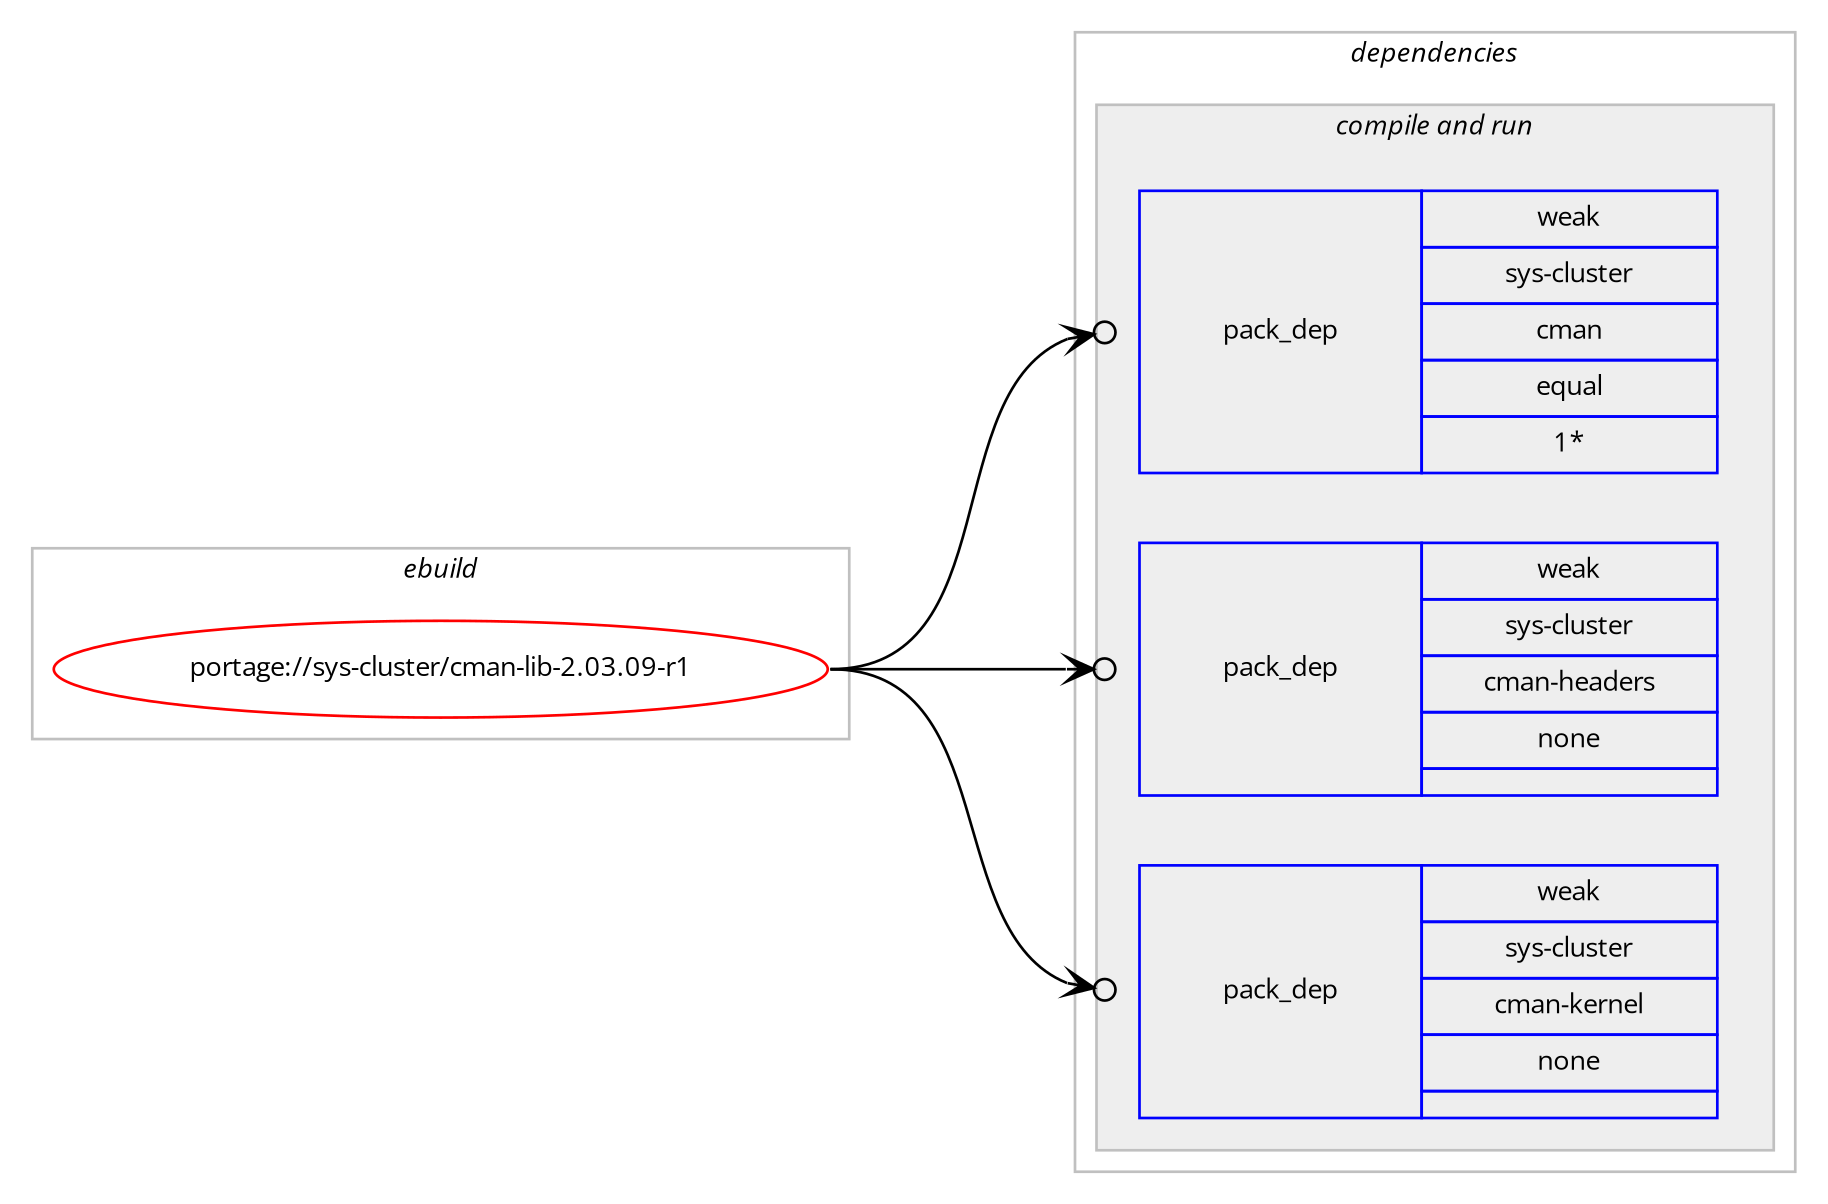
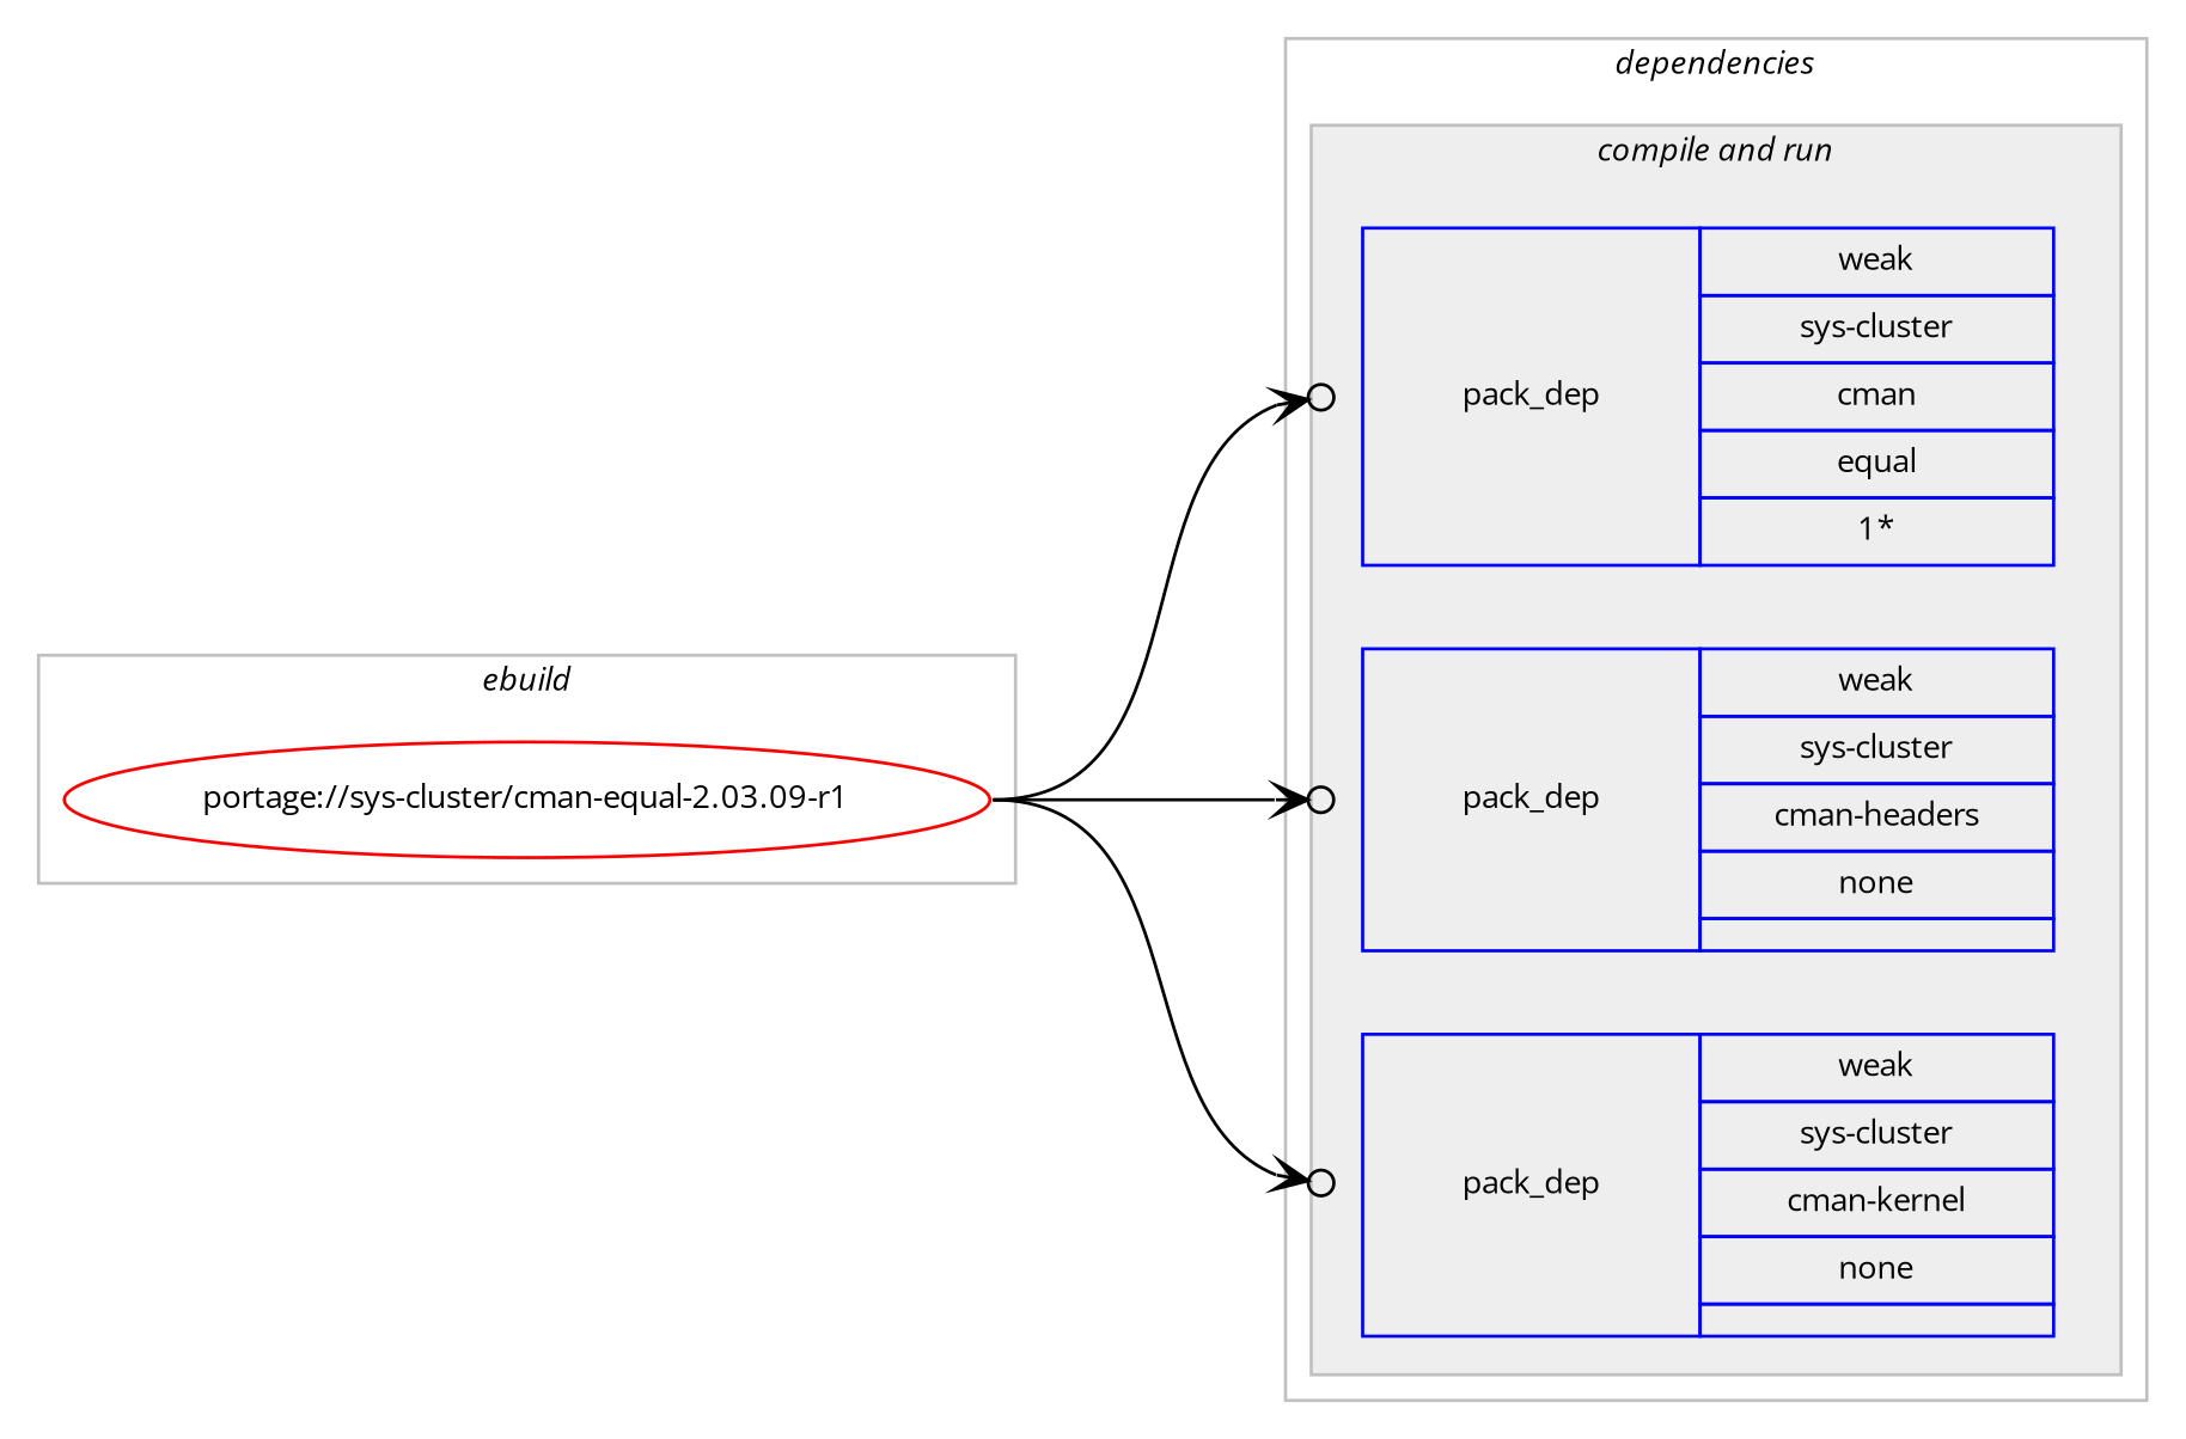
  digraph {
    compound=true
    concentrate=true
    fontname="Open Sans"
    fontsize=10
    newrank=true
    rankdir=LR
    ranksep=1.5
    node [color=blue fontname="Open Sans" fontsize=10 shape=none]
    edge [arrowhead=odotvee headport=w style=solid tailport=e weight=20 fontname="Open Sans"]
-   n1 [color=red label="portage://sys-cluster/cman-lib-2.03.09-r1" width=4 shape=ellipse]
+   n1 [color=red label="portage://sys-cluster/cman-equal-2.03.09-r1" width=4 shape=ellipse]
    n2 [label=<<TABLE BORDER="0" CELLBORDER="1" CELLSPACING="0" CELLPADDING="4" WIDTH="220"><TR><TD ROWSPAN="6" CELLPADDING="30">pack_dep</TD></TR><TR><TD WIDTH="110">weak</TD></TR><TR><TD>sys-cluster</TD></TR><TR><TD>cman</TD></TR><TR><TD>equal</TD></TR><TR><TD>1*</TD></TR></TABLE>>]
    n3 [label=<<TABLE BORDER="0" CELLBORDER="1" CELLSPACING="0" CELLPADDING="4" WIDTH="220"><TR><TD ROWSPAN="6" CELLPADDING="30">pack_dep</TD></TR><TR><TD WIDTH="110">weak</TD></TR><TR><TD>sys-cluster</TD></TR><TR><TD>cman-headers</TD></TR><TR><TD>none</TD></TR><TR><TD></TD></TR></TABLE>>]
    n4 [label=<<TABLE BORDER="0" CELLBORDER="1" CELLSPACING="0" CELLPADDING="4" WIDTH="220"><TR><TD ROWSPAN="6" CELLPADDING="30">pack_dep</TD></TR><TR><TD WIDTH="110">weak</TD></TR><TR><TD>sys-cluster</TD></TR><TR><TD>cman-kernel</TD></TR><TR><TD>none</TD></TR><TR><TD></TD></TR></TABLE>>]
    subgraph cluster_1 {
      color=gray
      label=<<i>ebuild</i>>
      rank=same
      n1
    }
    subgraph cluster_2 {
      color=gray
      label=<<i>dependencies</i>>
      subgraph cluster_3 {
        color=gray
        fillcolor="#eeeeee"
        label=<<i>compile</i>>
        style=filled
      }
      subgraph cluster_4 {
        color=gray
        fillcolor="#eeeeee"
        label=<<i>compile and run</i>>
        style=filled
        subgraph sub_5 {
          color=gray
          fillcolor="#eeeeee"
          label=<<i>compile and run</i>>
          style=filled
          n2
        }
        subgraph sub_6 {
          color=gray
          fillcolor="#eeeeee"
          label=<<i>compile and run</i>>
          style=filled
          n3
        }
        subgraph sub_7 {
          color=gray
          fillcolor="#eeeeee"
          label=<<i>compile and run</i>>
          style=filled
          n4
        }
      }
      subgraph cluster_8 {
        color=gray
        fillcolor="#eeeeee"
        label=<<i>run</i>>
        style=filled
      }
    }
    subgraph cluster_9 {
      color=gray
      label=<<i>candidates</i>>
      rank=same
      subgraph sub_10 {
        color=black
        label=<<i>candidates</i>>
        nodesep=1
        rank=same
      }
      subgraph sub_11 {
        color=black
        label=<<i>candidates</i>>
        nodesep=1
        rank=same
      }
      subgraph sub_12 {
        color=black
        label=<<i>candidates</i>>
        nodesep=1
        rank=same
      }
    }
    n1 -> n2
    n1 -> n3
    n1 -> n4
  }
